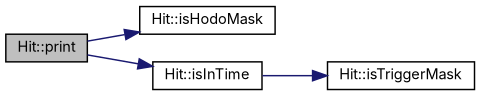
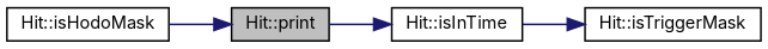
  digraph {
    fontname=Inter
    rankdir=LR
    node [color=black fontname=Inter fontsize=10 shape=record]
    edge [color=midnightblue fontname=Inter fontsize=10 labelfontname=FreeSans labelfontsize=10 style=solid]
    n1 [fillcolor=grey75 fontcolor=black height=0.2 label="Hit::print" style=filled width=0.4]
    n2 [height=0.2 label="Hit::isHodoMask" width=0.4]
    n3 [height=0.2 label="Hit::isInTime" width=0.4]
    n4 [height=0.2 label="Hit::isTriggerMask" width=0.4]
-   n1 -> n2
+   n2 -> n1
    n1 -> n3
    n3 -> n4
  }
